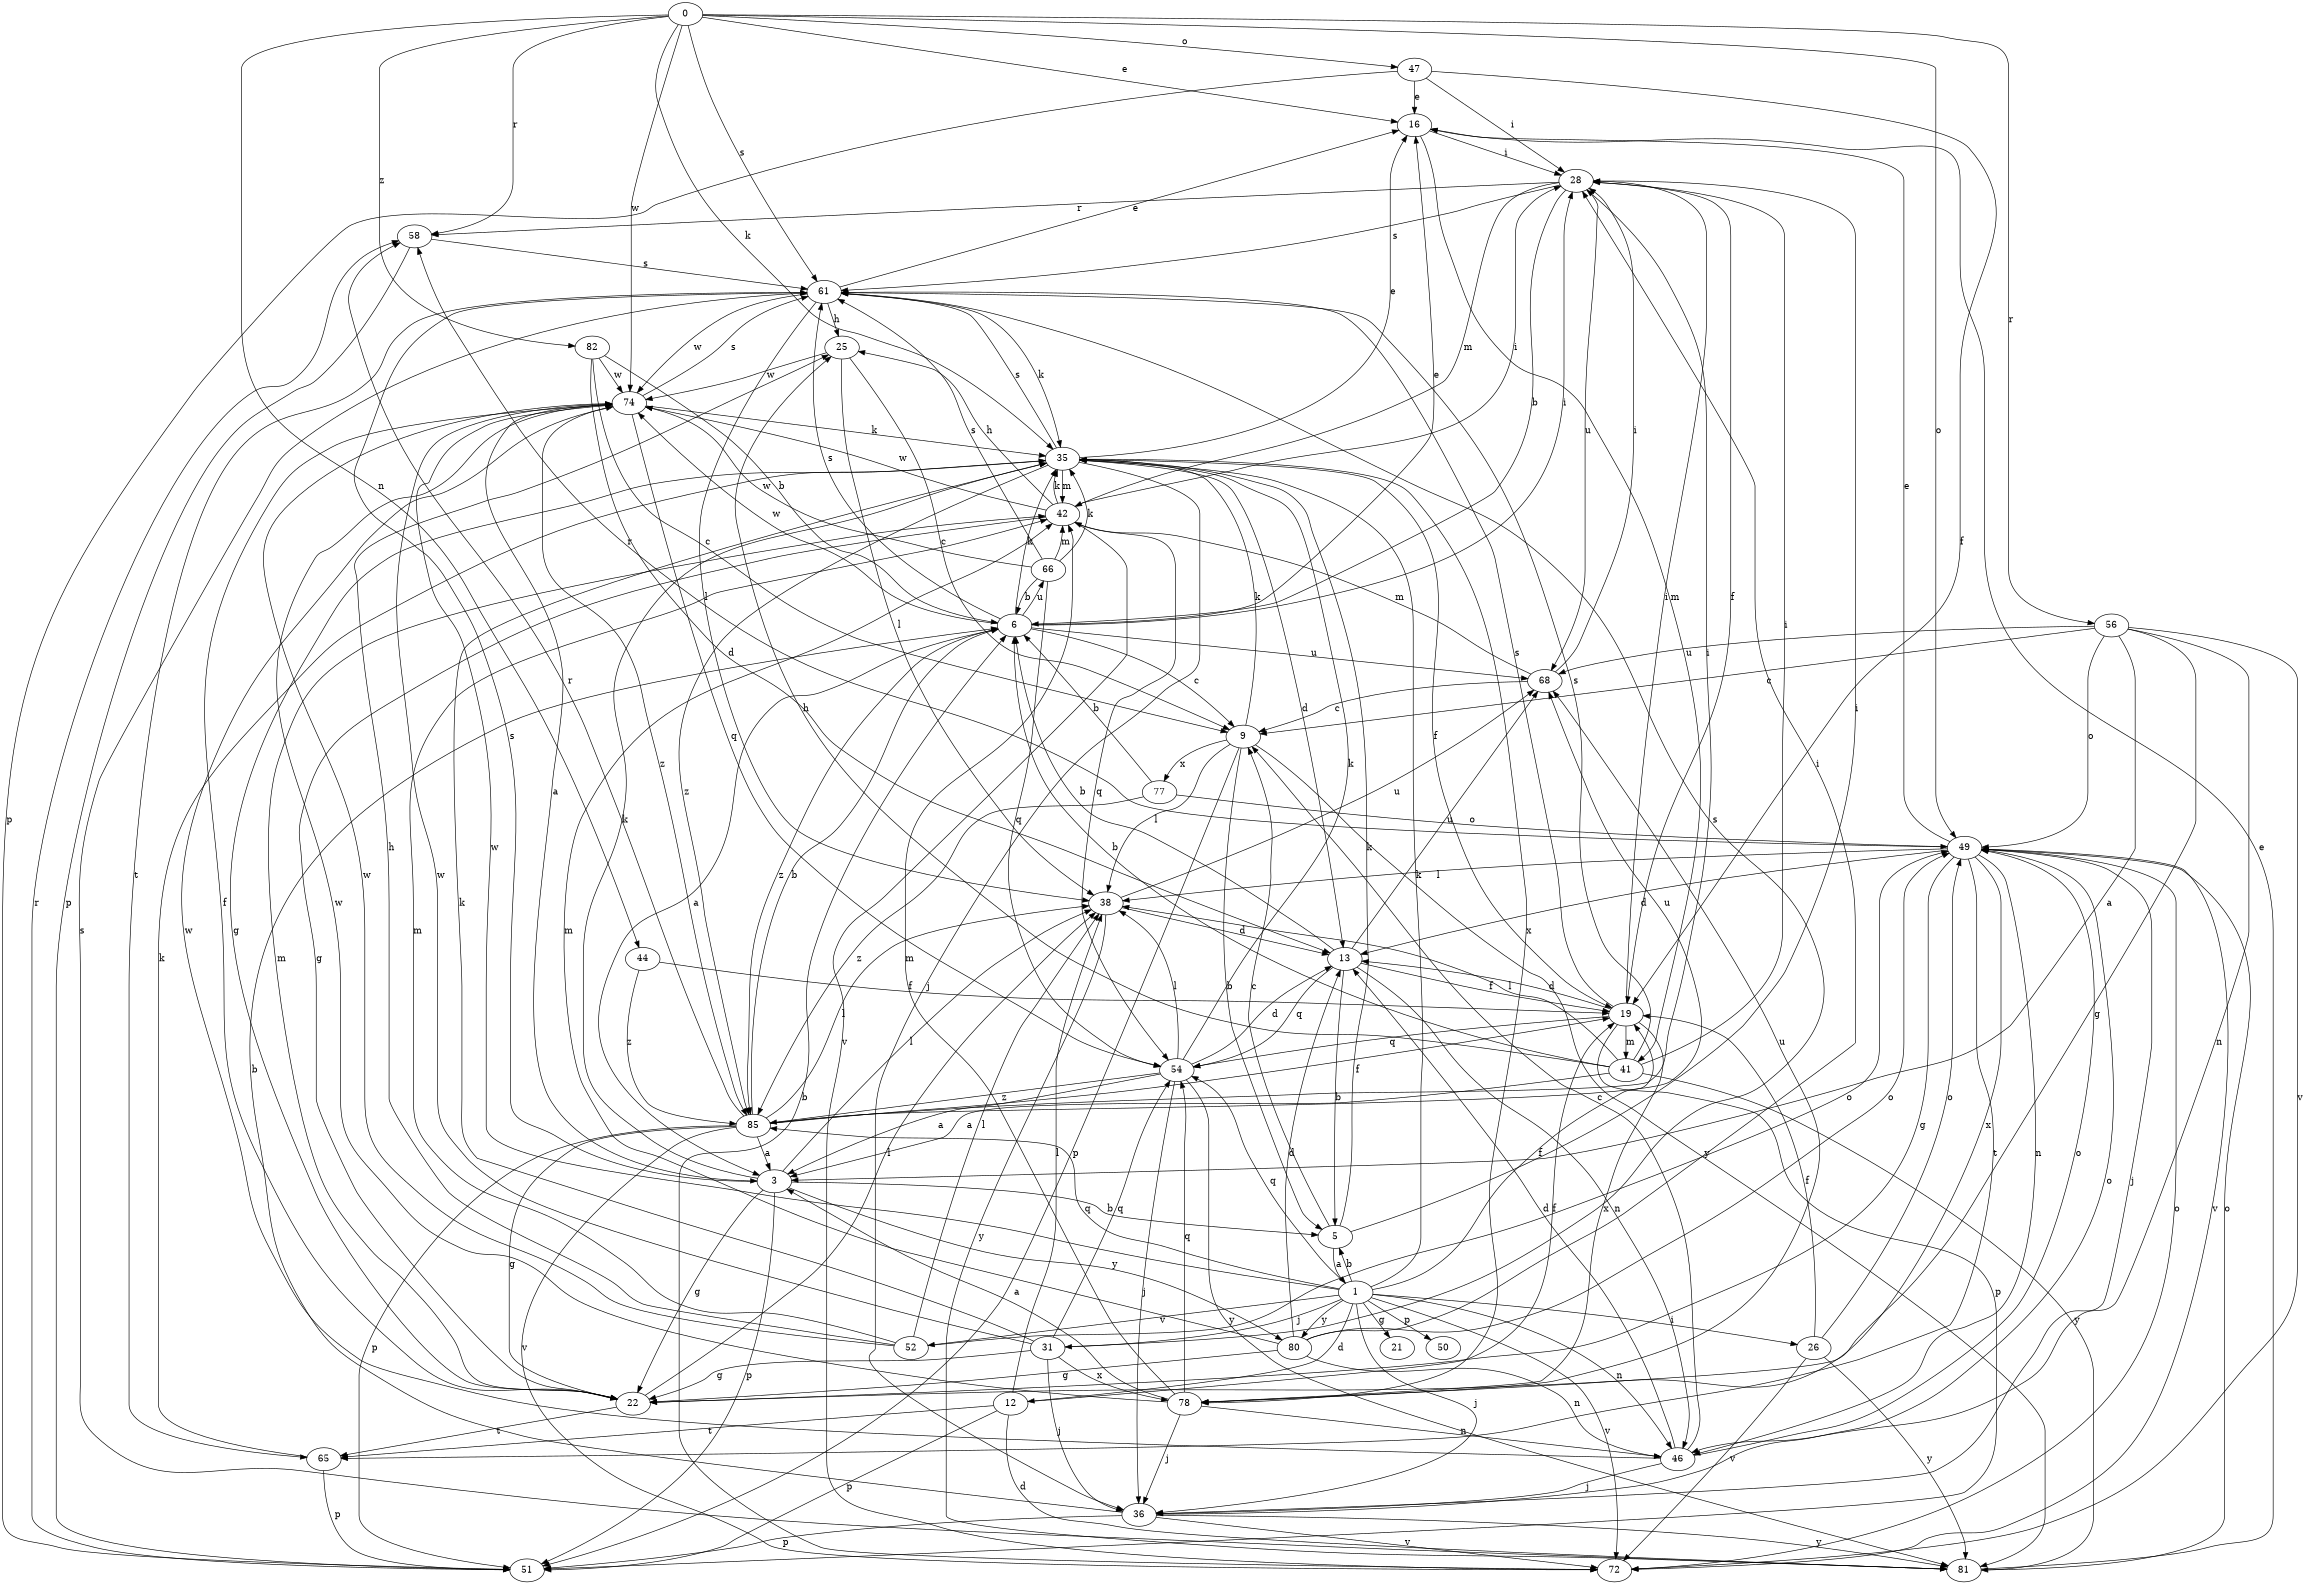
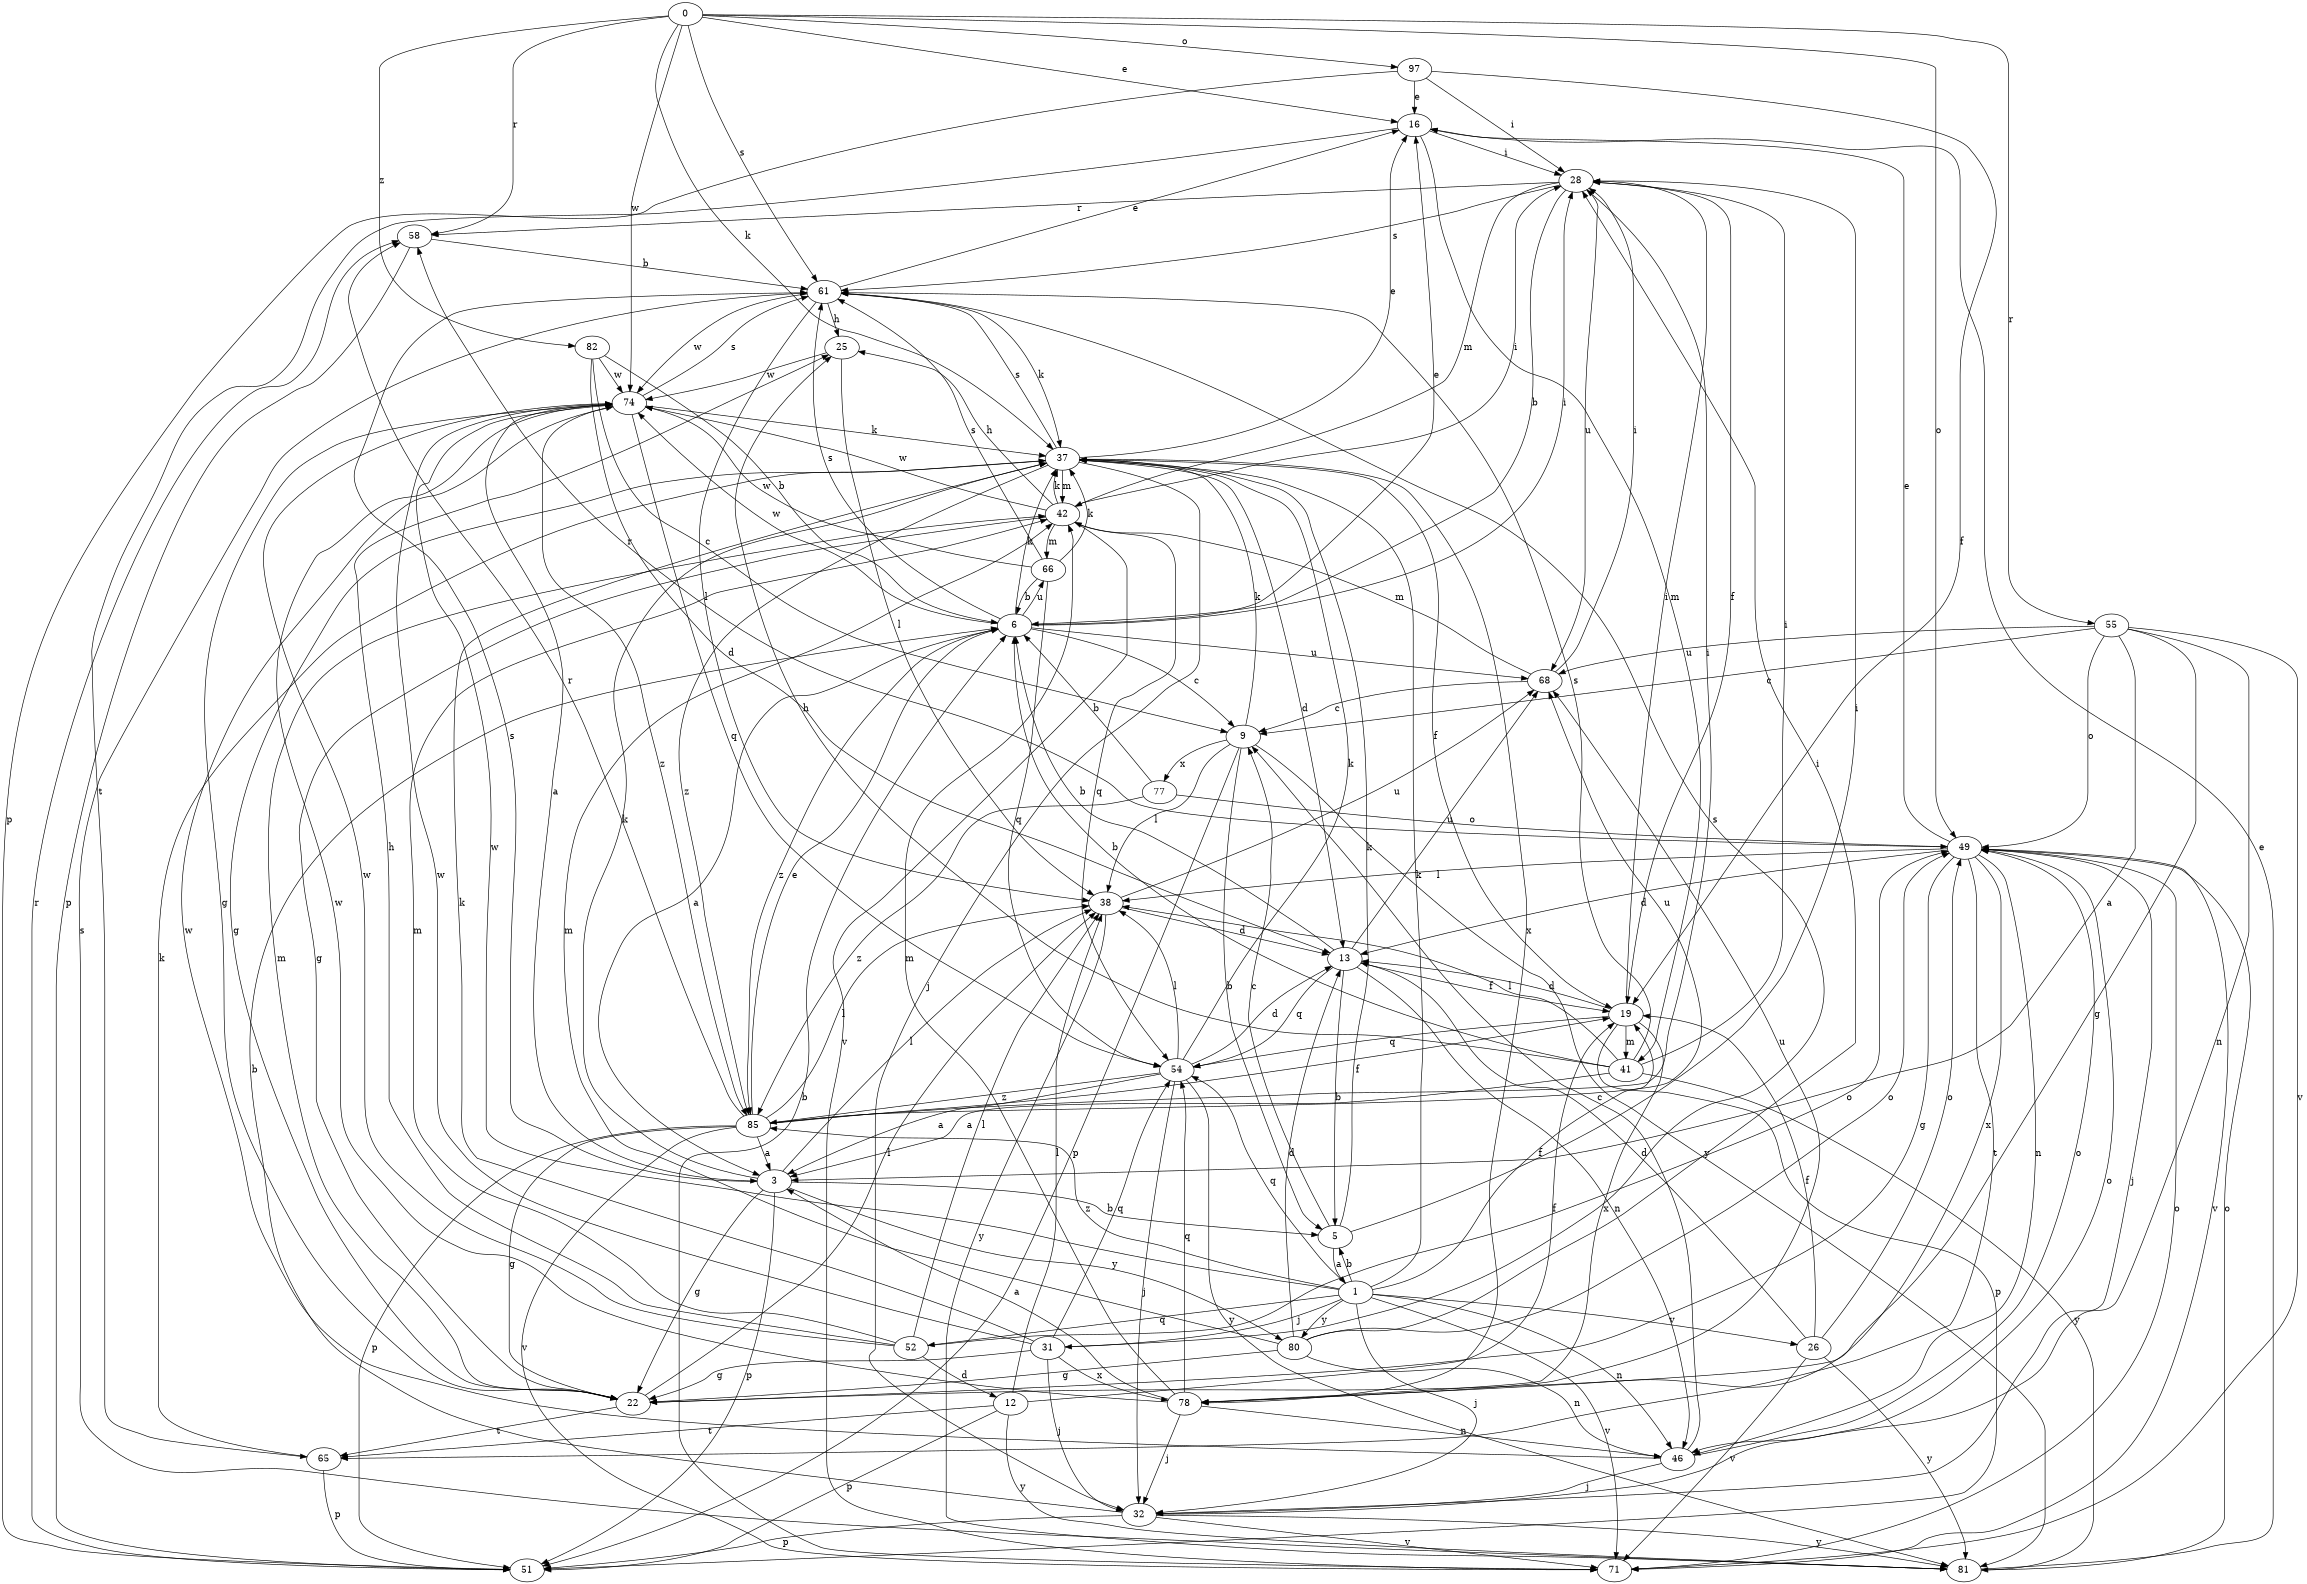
  strict digraph {
    0
    16
-   35
-   44
-   47
+   35 [label=37]
+   47 [label=97]
    49
-   55 [label=56]
+   55
    58
    61
    74
    82
    28
    41
    19
-   32 [label=36]
+   32
    85
    22
    13
    78
    42
    51
    46
-   71 [label=72]
+   71
    38
    65
    3
    9
    68
    25
    54
    6
    1
    5
    12
-   21
    26
    31
-   50
    52
    80
    81
    77
    66
    0 -> 16 [label=e]
    0 -> 35 [label=k]
-   0 -> 44 [label=n]
    0 -> 47 [label=o]
    0 -> 49 [label=o]
    0 -> 55 [label=r]
    0 -> 58 [label=r]
    0 -> 61 [label=s]
    0 -> 74 [label=w]
    0 -> 82 [label=z]
    16 -> 28 [label=i]
    16 -> 41 [label=m]
    35 -> 16 [label=e]
    35 -> 61 [label=s]
    35 -> 19 [label=f]
    35 -> 32 [label=j]
    35 -> 85 [label=z]
    35 -> 22 [label=g]
    35 -> 13 [label=d]
    35 -> 78 [label=x]
    35 -> 42 [label=m]
-   44 -> 19 [label=f]
-   44 -> 85 [label=z]
    47 -> 16 [label=e]
    47 -> 28 [label=i]
    47 -> 19 [label=f]
    47 -> 51 [label=p]
    49 -> 16 [label=e]
    49 -> 58 [label=r]
    49 -> 32 [label=j]
    49 -> 22 [label=g]
    49 -> 13 [label=d]
    49 -> 78 [label=x]
    49 -> 46 [label=n]
    49 -> 71 [label=v]
    49 -> 38 [label=l]
    49 -> 65 [label=t]
    55 -> 49 [label=o]
    55 -> 22 [label=g]
    55 -> 46 [label=n]
    55 -> 71 [label=v]
    55 -> 3 [label=a]
    55 -> 9 [label=c]
    55 -> 68 [label=u]
-   58 -> 61 [label=s]
+   58 -> 61 [label=b]
    58 -> 51 [label=p]
    61 -> 16 [label=e]
    61 -> 35 [label=k]
    61 -> 74 [label=w]
    61 -> 38 [label=l]
-   61 -> 65 [label=t]
+   16 -> 65 [label=t]
    61 -> 25 [label=h]
    74 -> 35 [label=k]
    74 -> 61 [label=s]
    74 -> 85 [label=z]
-   74 -> 22 [label=f]
+   74 -> 22 [label=g]
    74 -> 3 [label=a]
    74 -> 54 [label=q]
    82 -> 74 [label=w]
    82 -> 13 [label=d]
    82 -> 9 [label=c]
    82 -> 6 [label=b]
    28 -> 58 [label=r]
    28 -> 61 [label=s]
    28 -> 19 [label=f]
    28 -> 42 [label=m]
    28 -> 68 [label=u]
    28 -> 6 [label=b]
    41 -> 61 [label=s]
    41 -> 28 [label=i]
    41 -> 38 [label=l]
    41 -> 3 [label=a]
    41 -> 25 [label=h]
    41 -> 6 [label=b]
    41 -> 81 [label=y]
-   19 -> 61 [label=s]
    19 -> 28 [label=i]
    19 -> 41 [label=m]
    19 -> 13 [label=d]
    19 -> 78 [label=x]
    19 -> 51 [label=p]
    19 -> 54 [label=q]
    32 -> 49 [label=o]
    32 -> 51 [label=p]
    32 -> 71 [label=v]
    32 -> 6 [label=b]
    32 -> 81 [label=y]
    85 -> 58 [label=r]
    85 -> 28 [label=i]
    85 -> 19 [label=f]
    85 -> 22 [label=g]
    85 -> 51 [label=p]
    85 -> 71 [label=v]
    85 -> 38 [label=l]
    85 -> 3 [label=a]
    85 -> 68 [label=u]
-   85 -> 6 [label=b]
+   85 -> 6 [label=e]
    22 -> 42 [label=m]
    22 -> 38 [label=l]
    22 -> 65 [label=t]
    13 -> 19 [label=f]
    13 -> 46 [label=n]
    13 -> 68 [label=u]
    13 -> 54 [label=q]
    13 -> 6 [label=b]
    13 -> 5 [label=b]
    78 -> 74 [label=w]
    78 -> 32 [label=j]
    78 -> 42 [label=m]
    78 -> 46 [label=n]
    78 -> 3 [label=a]
    78 -> 68 [label=u]
    78 -> 54 [label=q]
    42 -> 35 [label=k]
    42 -> 74 [label=w]
    42 -> 28 [label=i]
    42 -> 22 [label=g]
    42 -> 71 [label=v]
    42 -> 25 [label=h]
    42 -> 54 [label=q]
    51 -> 58 [label=r]
    46 -> 49 [label=o]
    46 -> 74 [label=w]
    46 -> 32 [label=j]
-   46 -> 13 [label=d]
+   26 -> 13 [label=d]
    46 -> 9 [label=c]
    71 -> 49 [label=o]
    71 -> 6 [label=b]
    38 -> 13 [label=d]
    38 -> 68 [label=u]
    38 -> 81 [label=y]
    65 -> 35 [label=k]
    65 -> 51 [label=p]
    3 -> 35 [label=k]
    3 -> 61 [label=s]
    3 -> 22 [label=g]
    3 -> 51 [label=p]
    3 -> 38 [label=l]
    3 -> 5 [label=b]
    3 -> 80 [label=y]
    9 -> 35 [label=k]
    9 -> 51 [label=p]
    9 -> 38 [label=l]
    9 -> 5 [label=b]
    9 -> 81 [label=y]
    9 -> 77 [label=x]
    68 -> 28 [label=i]
    68 -> 42 [label=m]
    68 -> 9 [label=c]
    25 -> 74 [label=w]
    25 -> 38 [label=l]
-   25 -> 9 [label=c]
    54 -> 35 [label=k]
    54 -> 32 [label=j]
    54 -> 85 [label=z]
    54 -> 13 [label=d]
    54 -> 38 [label=l]
    54 -> 3 [label=a]
    54 -> 81 [label=y]
    6 -> 16 [label=e]
    6 -> 35 [label=k]
    6 -> 61 [label=s]
    6 -> 74 [label=w]
    6 -> 28 [label=i]
    6 -> 85 [label=z]
    6 -> 3 [label=a]
    6 -> 9 [label=c]
    6 -> 68 [label=u]
    6 -> 66 [label=u]
    1 -> 35 [label=k]
    1 -> 74 [label=w]
    1 -> 19 [label=f]
    1 -> 32 [label=j]
-   1 -> 85 [label=q]
+   1 -> 85 [label=z]
    1 -> 46 [label=n]
    1 -> 71 [label=v]
    1 -> 54 [label=q]
    1 -> 5 [label=b]
-   1 -> 12 [label=d]
-   1 -> 21 [label=g]
-   1 -> 26 [label=i]
+   52 -> 12 [label=d]
+   1 -> 26 [label=v]
    1 -> 31 [label=j]
-   1 -> 50 [label=p]
-   1 -> 52 [label=v]
+   1 -> 52 [label=q]
    1 -> 80 [label=y]
    5 -> 35 [label=k]
    5 -> 28 [label=i]
    5 -> 9 [label=c]
    5 -> 1 [label=a]
    12 -> 19 [label=f]
    12 -> 51 [label=p]
    12 -> 38 [label=l]
    12 -> 65 [label=t]
-   12 -> 81 [label=d]
+   12 -> 81 [label=y]
    26 -> 49 [label=o]
    26 -> 19 [label=f]
    26 -> 71 [label=v]
    26 -> 81 [label=y]
    31 -> 35 [label=k]
    31 -> 61 [label=s]
    31 -> 74 [label=w]
    31 -> 32 [label=j]
    31 -> 22 [label=g]
    31 -> 78 [label=x]
    31 -> 54 [label=q]
    52 -> 49 [label=o]
    52 -> 74 [label=w]
    52 -> 42 [label=m]
    52 -> 38 [label=l]
    52 -> 25 [label=h]
    80 -> 49 [label=o]
    80 -> 28 [label=i]
    80 -> 22 [label=g]
    80 -> 13 [label=d]
    80 -> 42 [label=m]
    80 -> 46 [label=n]
    81 -> 16 [label=e]
    81 -> 49 [label=o]
    81 -> 61 [label=s]
    77 -> 49 [label=o]
    77 -> 85 [label=z]
    77 -> 6 [label=b]
    66 -> 35 [label=k]
    66 -> 61 [label=s]
    66 -> 74 [label=w]
-   66 -> 42 [label=m]
+   42 -> 66 [label=m]
    66 -> 54 [label=q]
    66 -> 6 [label=b]
  }
